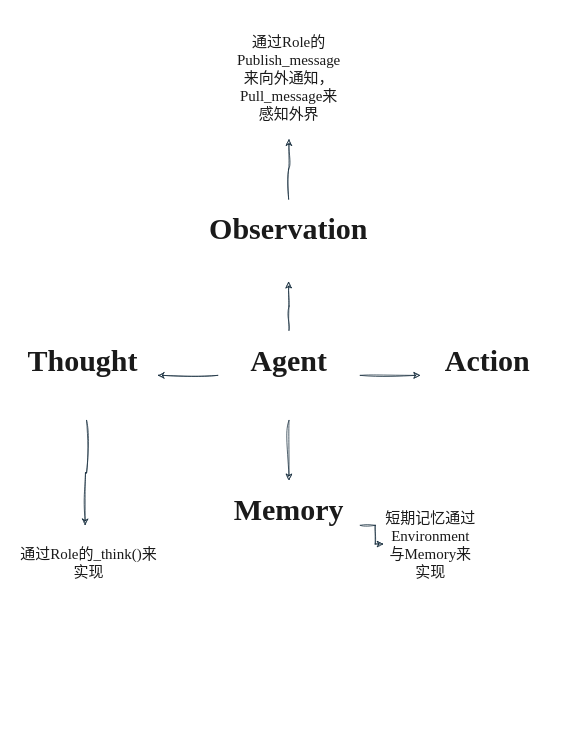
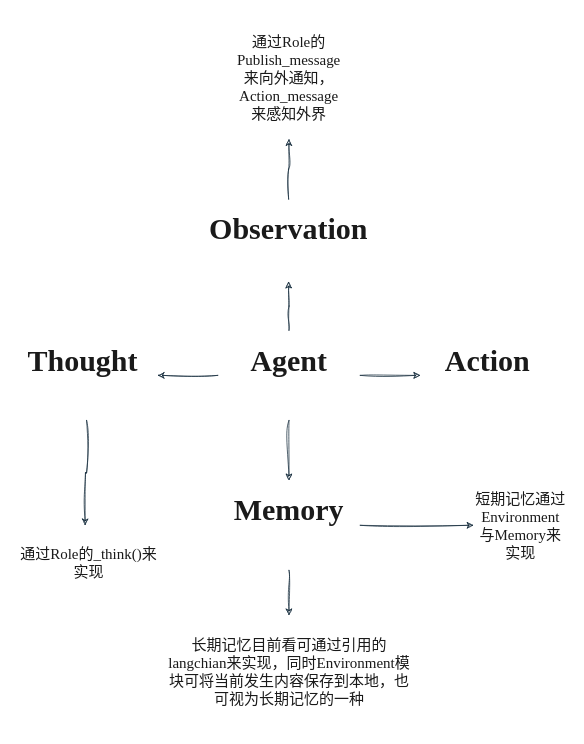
  <mxCell id="0" />
  <mxCell id="1" parent="0" />
  <mxCell id="2" value="" style="edgeStyle=orthogonalEdgeStyle;rounded=0;sketch=1;hachureGap=4;jiggle=2;curveFitting=1;orthogonalLoop=1;jettySize=auto;html=1;strokeColor=#182E3E;fontFamily=Architects Daughter;fontSource=https%3A%2F%2Ffonts.googleapis.com%2Fcss%3Ffamily%3DArchitects%2BDaughter;fontSize=20;fontColor=#1A1A1A;" edge="1" parent="1" source="6" target="8"><mxGeometry relative="1" as="geometry" /></mxCell>
  <mxCell id="3" value="" style="edgeStyle=orthogonalEdgeStyle;rounded=0;sketch=1;hachureGap=4;jiggle=2;curveFitting=1;orthogonalLoop=1;jettySize=auto;html=1;strokeColor=#182E3E;fontFamily=Architects Daughter;fontSource=https%3A%2F%2Ffonts.googleapis.com%2Fcss%3Ffamily%3DArchitects%2BDaughter;fontSize=20;fontColor=#1A1A1A;" edge="1" parent="1" source="6" target="10"><mxGeometry relative="1" as="geometry" /></mxCell>
  <mxCell id="4" value="" style="edgeStyle=orthogonalEdgeStyle;rounded=0;sketch=1;hachureGap=4;jiggle=2;curveFitting=1;orthogonalLoop=1;jettySize=auto;html=1;strokeColor=#182E3E;fontFamily=Architects Daughter;fontSource=https%3A%2F%2Ffonts.googleapis.com%2Fcss%3Ffamily%3DArchitects%2BDaughter;fontSize=20;fontColor=#1A1A1A;" edge="1" parent="1" source="6" target="11"><mxGeometry relative="1" as="geometry" /></mxCell>
  <mxCell id="5" value="" style="edgeStyle=orthogonalEdgeStyle;rounded=0;sketch=1;hachureGap=4;jiggle=2;curveFitting=1;orthogonalLoop=1;jettySize=auto;html=1;strokeColor=#182E3E;fontFamily=Architects Daughter;fontSource=https%3A%2F%2Ffonts.googleapis.com%2Fcss%3Ffamily%3DArchitects%2BDaughter;fontSize=20;fontColor=#1A1A1A;" edge="1" parent="1" source="6" target="14"><mxGeometry relative="1" as="geometry" /></mxCell>
  <mxCell id="6" value="&lt;h1 style=&quot;&quot;&gt;Agent&lt;/h1&gt;" style="text;html=1;strokeColor=none;fillColor=none;spacing=5;spacingTop=-20;whiteSpace=wrap;overflow=hidden;rounded=0;fontSize=20;fontFamily=Architects Daughter;fontColor=#1A1A1A;align=center;" vertex="1" parent="1"><mxGeometry x="290" y="440" width="190" height="120" as="geometry" /></mxCell>
  <mxCell id="7" style="edgeStyle=orthogonalEdgeStyle;rounded=0;sketch=1;hachureGap=4;jiggle=2;curveFitting=1;orthogonalLoop=1;jettySize=auto;html=1;entryX=0.5;entryY=1;entryDx=0;entryDy=0;strokeColor=#182E3E;fontFamily=Architects Daughter;fontSource=https%3A%2F%2Ffonts.googleapis.com%2Fcss%3Ffamily%3DArchitects%2BDaughter;fontSize=20;fontColor=#1A1A1A;" edge="1" parent="1" source="8" target="17"><mxGeometry relative="1" as="geometry" /></mxCell>
  <mxCell id="8" value="&lt;h1 style=&quot;&quot;&gt;Observation&lt;/h1&gt;" style="text;html=1;strokeColor=none;fillColor=none;spacing=5;spacingTop=-20;whiteSpace=wrap;overflow=hidden;rounded=0;fontSize=20;fontFamily=Architects Daughter;fontColor=#1A1A1A;align=center;" vertex="1" parent="1"><mxGeometry x="259" y="265" width="251" height="110" as="geometry" /></mxCell>
  <mxCell id="9" value="" style="edgeStyle=orthogonalEdgeStyle;rounded=0;sketch=1;hachureGap=4;jiggle=2;curveFitting=1;orthogonalLoop=1;jettySize=auto;html=1;strokeColor=#182E3E;fontFamily=Architects Daughter;fontSource=https%3A%2F%2Ffonts.googleapis.com%2Fcss%3Ffamily%3DArchitects%2BDaughter;fontSize=20;fontColor=#1A1A1A;" edge="1" parent="1" source="10"><mxGeometry relative="1" as="geometry"><mxPoint x="113" y="700" as="targetPoint" /></mxGeometry></mxCell>
  <mxCell id="10" value="&lt;h1 style=&quot;&quot;&gt;Thought&amp;nbsp;&lt;/h1&gt;" style="text;html=1;strokeColor=none;fillColor=none;spacing=5;spacingTop=-20;whiteSpace=wrap;overflow=hidden;rounded=0;fontSize=20;fontFamily=Architects Daughter;fontColor=#1A1A1A;align=center;" vertex="1" parent="1"><mxGeometry x="20" y="440" width="190" height="120" as="geometry" /></mxCell>
  <mxCell id="11" value="&lt;h1 style=&quot;&quot;&gt;Action&amp;nbsp;&lt;/h1&gt;" style="text;html=1;strokeColor=none;fillColor=none;spacing=5;spacingTop=-20;whiteSpace=wrap;overflow=hidden;rounded=0;fontSize=20;fontFamily=Architects Daughter;fontColor=#1A1A1A;align=center;" vertex="1" parent="1"><mxGeometry x="560" y="440" width="190" height="120" as="geometry" /></mxCell>
  <mxCell id="12" style="edgeStyle=orthogonalEdgeStyle;rounded=0;sketch=1;hachureGap=4;jiggle=2;curveFitting=1;orthogonalLoop=1;jettySize=auto;html=1;strokeColor=#182E3E;fontFamily=Architects Daughter;fontSource=https%3A%2F%2Ffonts.googleapis.com%2Fcss%3Ffamily%3DArchitects%2BDaughter;fontSize=20;fontColor=#1A1A1A;" edge="1" parent="1" source="14" target="16"><mxGeometry relative="1" as="geometry" /></mxCell>
+ <mxCell id="13" style="edgeStyle=orthogonalEdgeStyle;rounded=0;sketch=1;hachureGap=4;jiggle=2;curveFitting=1;orthogonalLoop=1;jettySize=auto;html=1;entryX=0.5;entryY=0;entryDx=0;entryDy=0;strokeColor=#182E3E;fontFamily=Architects Daughter;fontSource=https%3A%2F%2Ffonts.googleapis.com%2Fcss%3Ffamily%3DArchitects%2BDaughter;fontSize=20;fontColor=#1A1A1A;" edge="1" parent="1" source="14" target="18"><mxGeometry relative="1" as="geometry" /></mxCell>
  <mxCell id="14" value="&lt;h1 style=&quot;&quot;&gt;Memory&lt;/h1&gt;" style="text;html=1;strokeColor=none;fillColor=none;spacing=5;spacingTop=-20;whiteSpace=wrap;overflow=hidden;rounded=0;fontSize=20;fontFamily=Architects Daughter;fontColor=#1A1A1A;align=center;" vertex="1" parent="1"><mxGeometry x="290" y="640" width="190" height="120" as="geometry" /></mxCell>
  <mxCell id="15" value="通过Role的_think()来实现" style="text;html=1;strokeColor=none;fillColor=none;align=center;verticalAlign=middle;whiteSpace=wrap;rounded=0;fontSize=20;fontFamily=Architects Daughter;fontColor=#1A1A1A;" vertex="1" parent="1"><mxGeometry x="20" y="700" width="196" height="100" as="geometry" /></mxCell>
- <mxCell id="16" value="短期记忆通过Environment与Memory来实现" style="text;html=1;strokeColor=none;fillColor=none;align=center;verticalAlign=middle;whiteSpace=wrap;rounded=0;fontSize=20;fontFamily=Architects Daughter;fontColor=#1A1A1A;" vertex="1" parent="1"><mxGeometry x="511" y="642.5" width="126" height="165" as="geometry" /></mxCell>
- <mxCell id="17" value="通过Role的Publish_message来向外通知，Pull_message来感知外界" style="text;html=1;strokeColor=none;fillColor=none;align=center;verticalAlign=middle;whiteSpace=wrap;rounded=0;fontSize=20;fontFamily=Architects Daughter;fontColor=#1A1A1A;" vertex="1" parent="1"><mxGeometry x="322" y="20" width="126" height="165" as="geometry" /></mxCell>
+ <mxCell id="16" value="短期记忆通过Environment与Memory来实现" style="text;html=1;strokeColor=none;fillColor=none;align=center;verticalAlign=middle;whiteSpace=wrap;rounded=0;fontSize=20;fontFamily=Architects Daughter;fontColor=#1A1A1A;" vertex="1" parent="1"><mxGeometry x="631" y="617.5" width="126" height="165" as="geometry" /></mxCell>
+ <mxCell id="17" value="通过Role的Publish_message来向外通知，Action_message来感知外界" style="text;html=1;strokeColor=none;fillColor=none;align=center;verticalAlign=middle;whiteSpace=wrap;rounded=0;fontSize=20;fontFamily=Architects Daughter;fontColor=#1A1A1A;" vertex="1" parent="1"><mxGeometry x="322" y="20" width="126" height="165" as="geometry" /></mxCell>
+ <mxCell id="18" value="长期记忆目前看可通过引用的langchian来实现，同时Environment模块可将当前发生内容保存到本地，也可视为长期记忆的一种" style="text;html=1;strokeColor=none;fillColor=none;align=center;verticalAlign=middle;whiteSpace=wrap;rounded=0;fontSize=20;fontFamily=Architects Daughter;fontColor=#1A1A1A;" vertex="1" parent="1"><mxGeometry x="220.5" y="820" width="329" height="150" as="geometry" /></mxCell>
